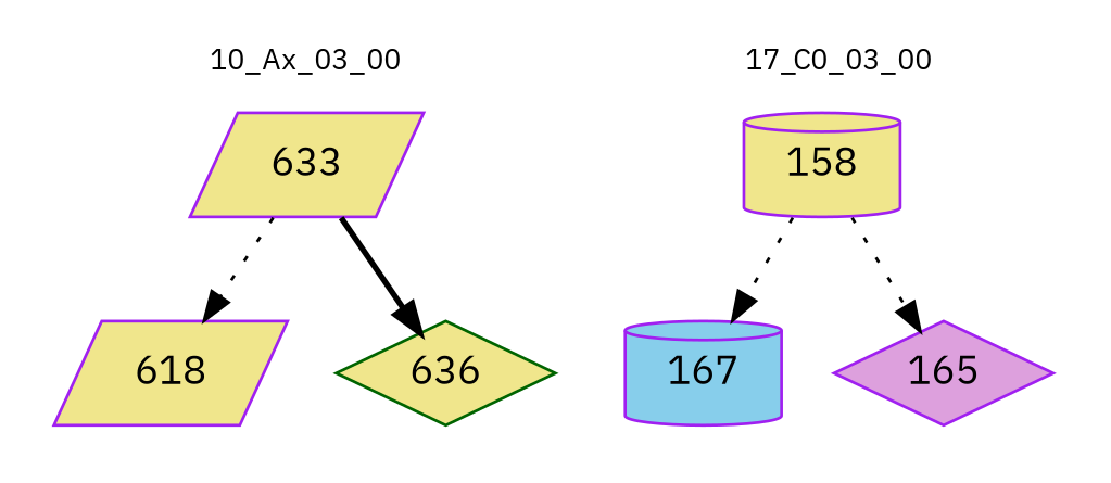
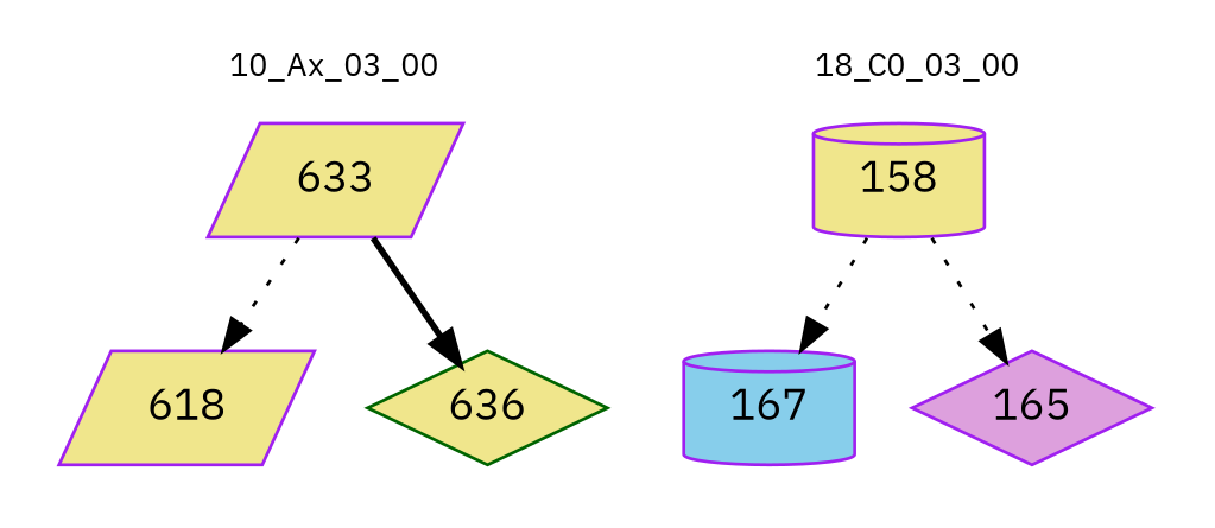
  digraph {
    fontname="IBM Plex Sans"
    node [color=purple fillcolor=khaki fontname="IBM Plex Sans" shape=parallelogram style=filled]
    edge [color=black fontname="IBM Plex Sans" style=dotted]
    n1 [label=633]
    n2 [label=618]
    n3 [color=darkgreen label=636 shape=diamond]
    n4 [label=158 shape=cylinder]
    n5 [fillcolor=skyblue label=167 shape=cylinder]
    n6 [fillcolor=plum label=165 shape=diamond]
    subgraph cluster_1 {
      color=white
      fontsize=10
      label="10_Ax_03_00"
      n1
      n2
      n3
    }
    subgraph cluster_2 {
      color=white
      fontsize=10
-     label="17_C0_03_00"
+     label="18_C0_03_00"
      n4
      n5
      n6
    }
    n1 -> n2
    n1 -> n3 [style=bold]
    n4 -> n5
    n4 -> n6
  }
